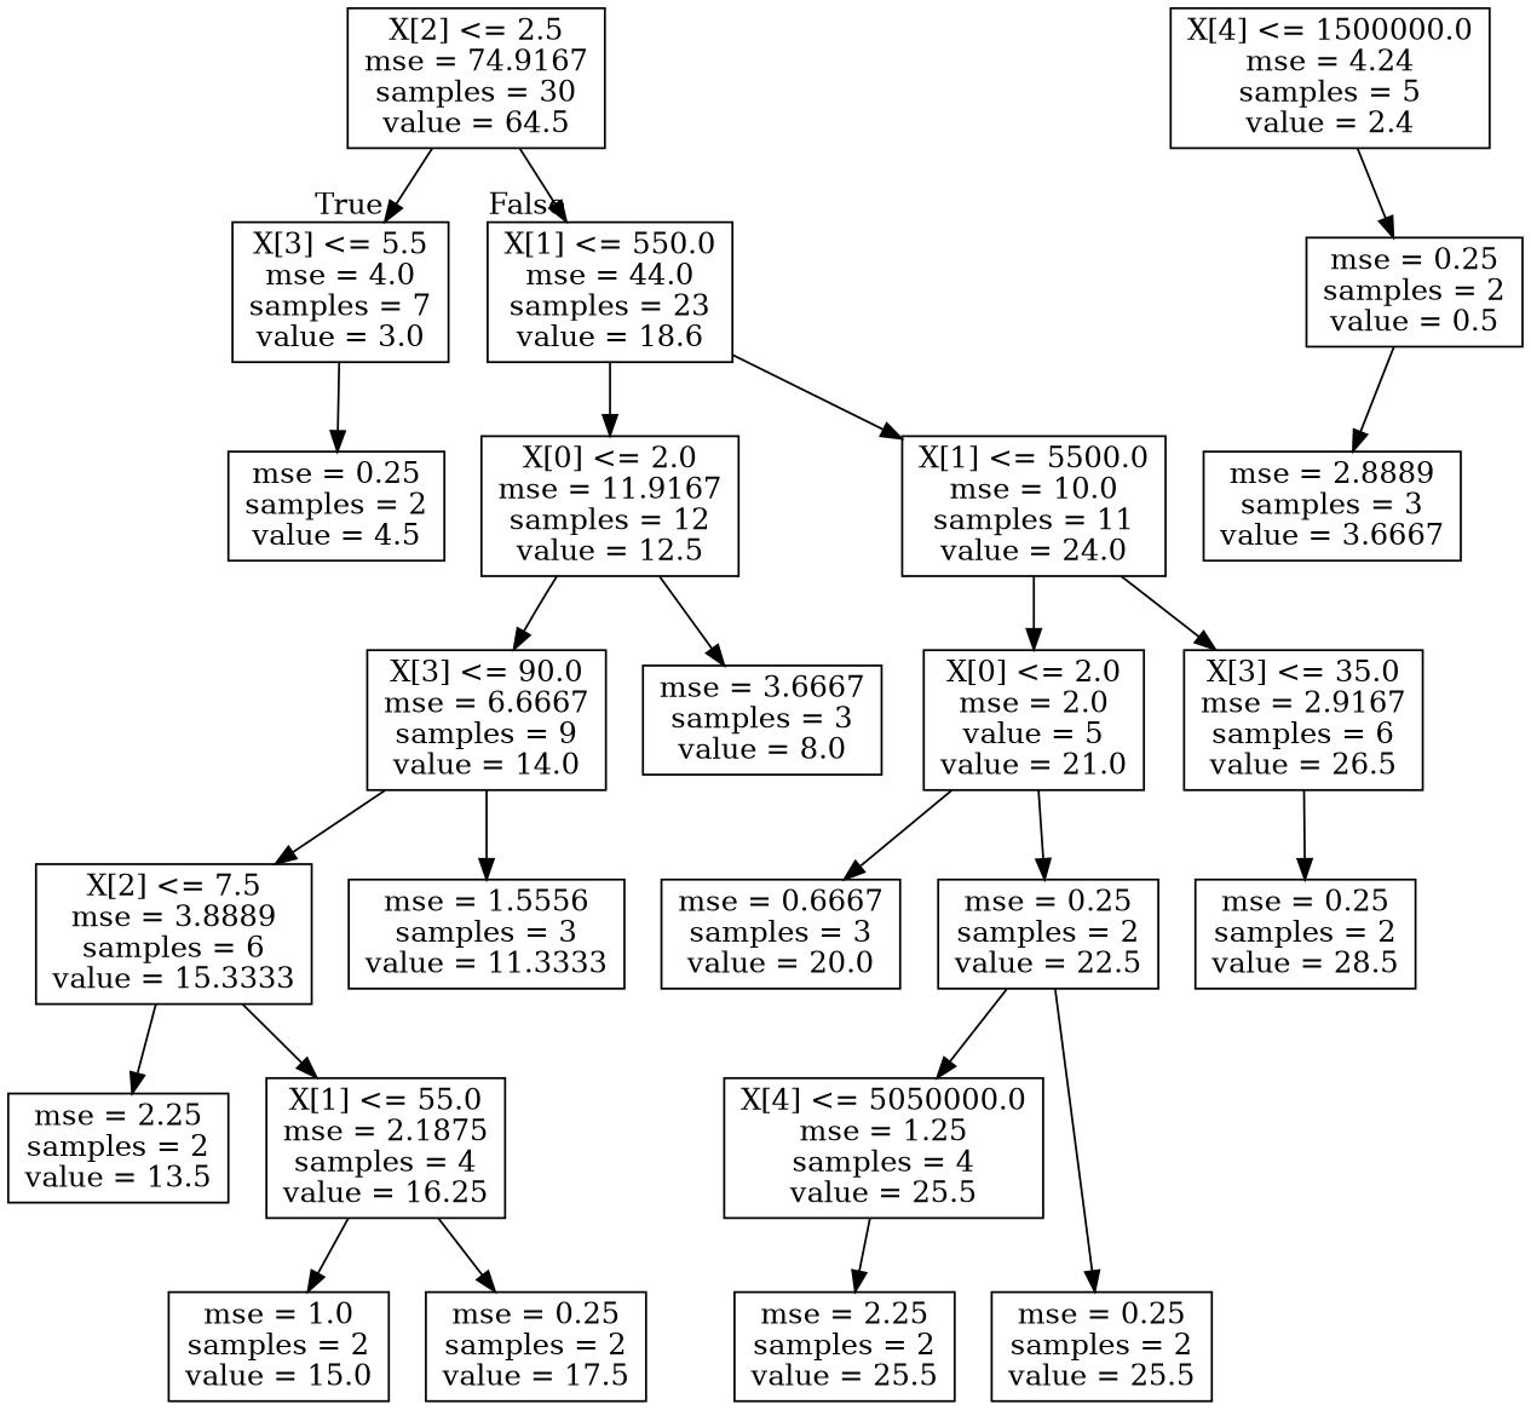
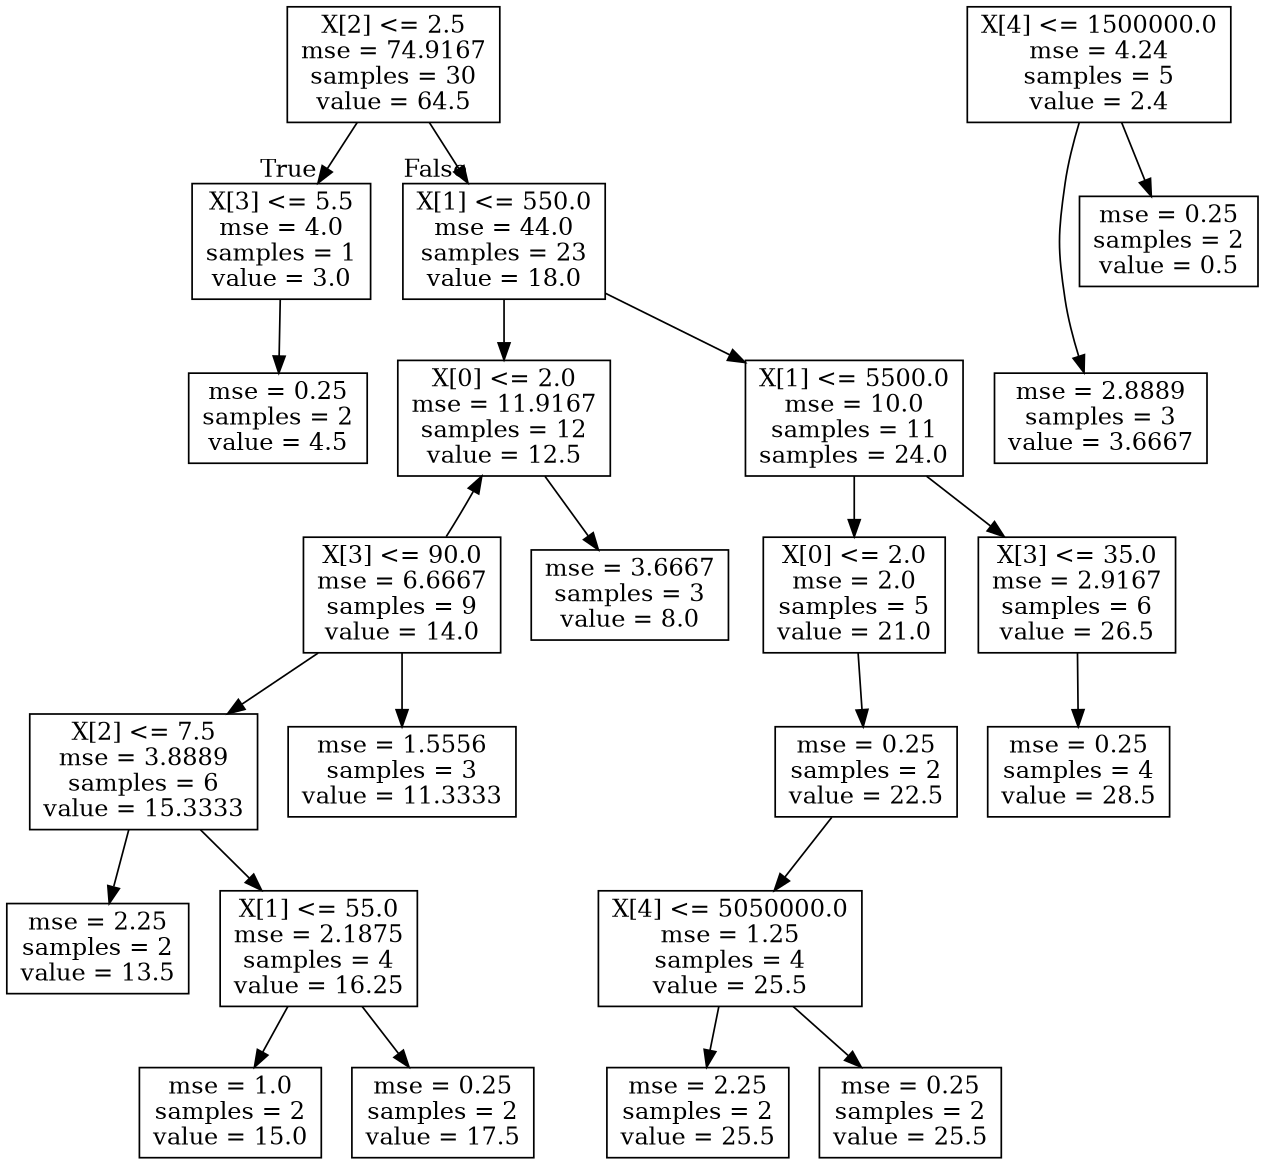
  digraph {
    node [shape=box]
    n1 [label="X[2] <= 2.5\nmse = 74.9167\nsamples = 30\nvalue = 64.5"]
-   n2 [label="X[3] <= 5.5\nmse = 4.0\nsamples = 7\nvalue = 3.0"]
-   n3 [label="X[1] <= 550.0\nmse = 44.0\nsamples = 23\nvalue = 18.6"]
+   n2 [label="X[3] <= 5.5\nmse = 4.0\nsamples = 1\nvalue = 3.0"]
+   n3 [label="X[1] <= 550.0\nmse = 44.0\nsamples = 23\nvalue = 18.0"]
    n4 [label="mse = 0.25\nsamples = 2\nvalue = 4.5"]
    n5 [label="X[0] <= 2.0\nmse = 11.9167\nsamples = 12\nvalue = 12.5"]
-   n6 [label="X[1] <= 5500.0\nmse = 10.0\nsamples = 11\nvalue = 24.0"]
+   n6 [label="X[1] <= 5500.0\nmse = 10.0\nsamples = 11\nsamples = 24.0"]
    n7 [label="X[4] <= 1500000.0\nmse = 4.24\nsamples = 5\nvalue = 2.4"]
    n8 [label="mse = 2.8889\nsamples = 3\nvalue = 3.6667"]
    n9 [label="mse = 0.25\nsamples = 2\nvalue = 0.5"]
    n10 [label="X[3] <= 90.0\nmse = 6.6667\nsamples = 9\nvalue = 14.0"]
    n11 [label="mse = 3.6667\nsamples = 3\nvalue = 8.0"]
-   n12 [label="X[0] <= 2.0\nmse = 2.0\nvalue = 5\nvalue = 21.0"]
+   n12 [label="X[0] <= 2.0\nmse = 2.0\nsamples = 5\nvalue = 21.0"]
    n13 [label="X[3] <= 35.0\nmse = 2.9167\nsamples = 6\nvalue = 26.5"]
    n14 [label="X[2] <= 7.5\nmse = 3.8889\nsamples = 6\nvalue = 15.3333"]
    n15 [label="mse = 1.5556\nsamples = 3\nvalue = 11.3333"]
    n16 [label="mse = 2.25\nsamples = 2\nvalue = 13.5"]
    n17 [label="X[1] <= 55.0\nmse = 2.1875\nsamples = 4\nvalue = 16.25"]
    n18 [label="mse = 1.0\nsamples = 2\nvalue = 15.0"]
    n19 [label="mse = 0.25\nsamples = 2\nvalue = 17.5"]
-   n20 [label="mse = 0.6667\nsamples = 3\nvalue = 20.0"]
    n21 [label="mse = 0.25\nsamples = 2\nvalue = 22.5"]
-   n22 [label="mse = 0.25\nsamples = 2\nvalue = 28.5"]
+   n22 [label="mse = 0.25\nsamples = 4\nvalue = 28.5"]
    n23 [label="X[4] <= 5050000.0\nmse = 1.25\nsamples = 4\nvalue = 25.5"]
    n24 [label="mse = 2.25\nsamples = 2\nvalue = 25.5"]
    n25 [label="mse = 0.25\nsamples = 2\nvalue = 25.5"]
    n1 -> n2 [headlabel=True labelangle=45 labeldistance=2.5]
    n1 -> n3 [headlabel=False labelangle=-45 labeldistance=2.5]
    n2 -> n4
    n3 -> n5
    n3 -> n6
-   n5 -> n10
+   n10 -> n5
    n5 -> n11
    n6 -> n12
    n6 -> n13
-   n9 -> n8
+   n7 -> n8
    n7 -> n9
    n10 -> n14
    n10 -> n15
-   n12 -> n20
    n12 -> n21
    n13 -> n22
    n14 -> n16
    n14 -> n17
    n17 -> n18
    n17 -> n19
    n21 -> n23
    n23 -> n24
-   n21 -> n25
+   n23 -> n25
  }
